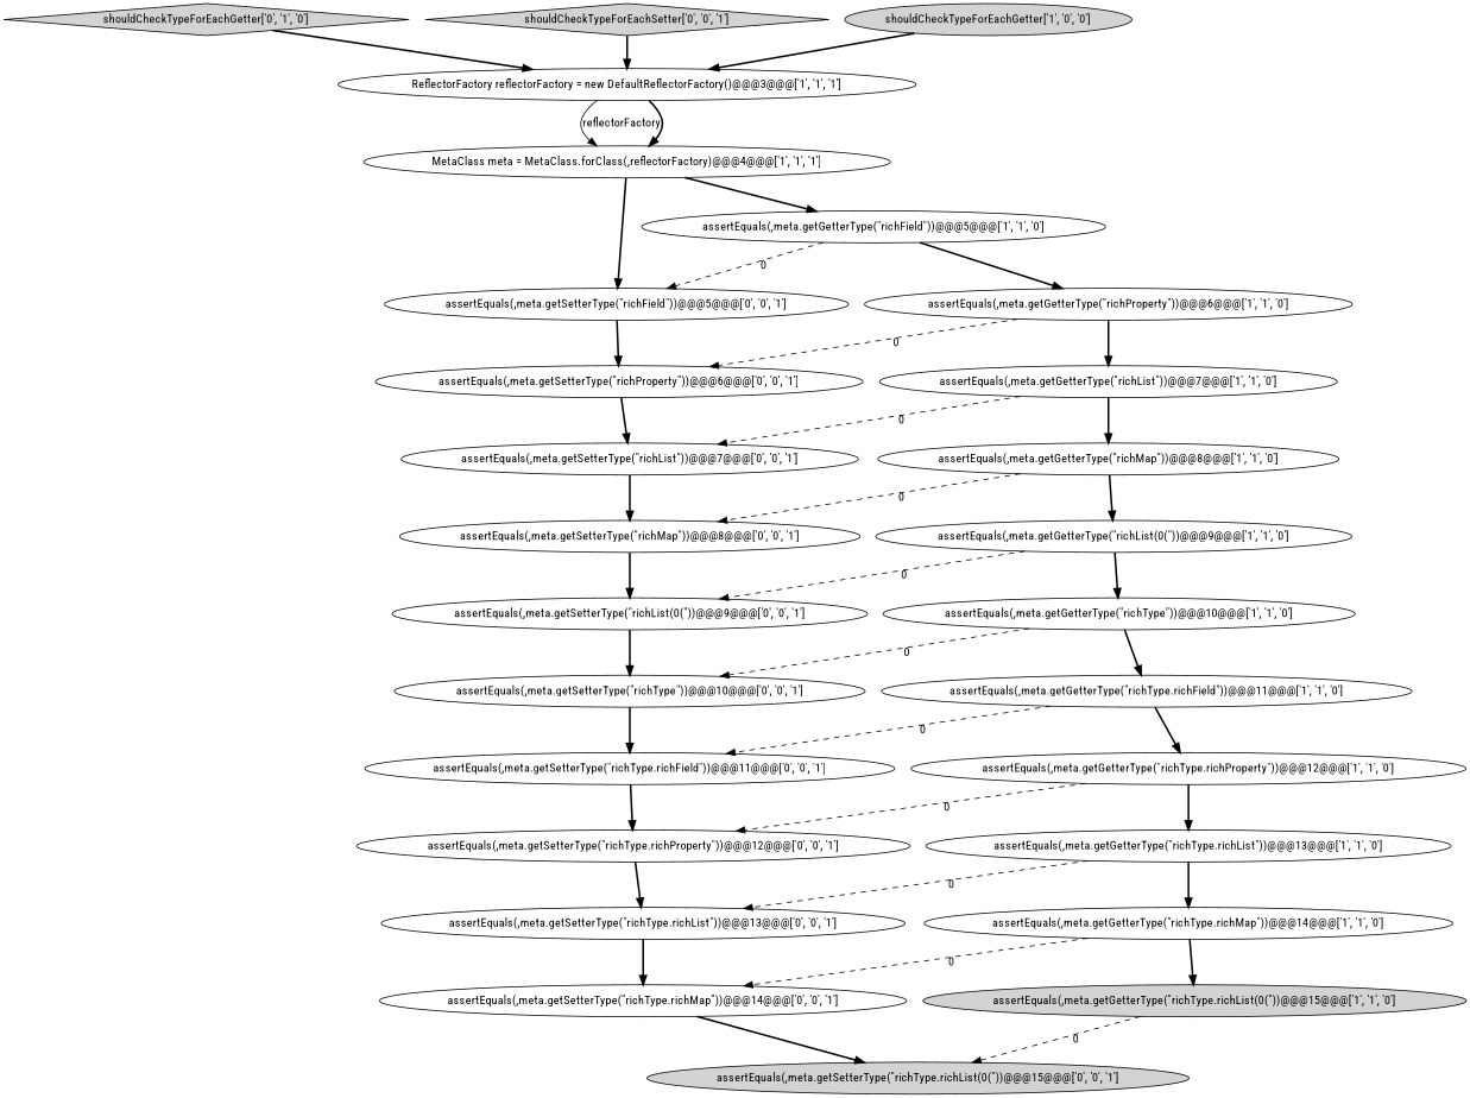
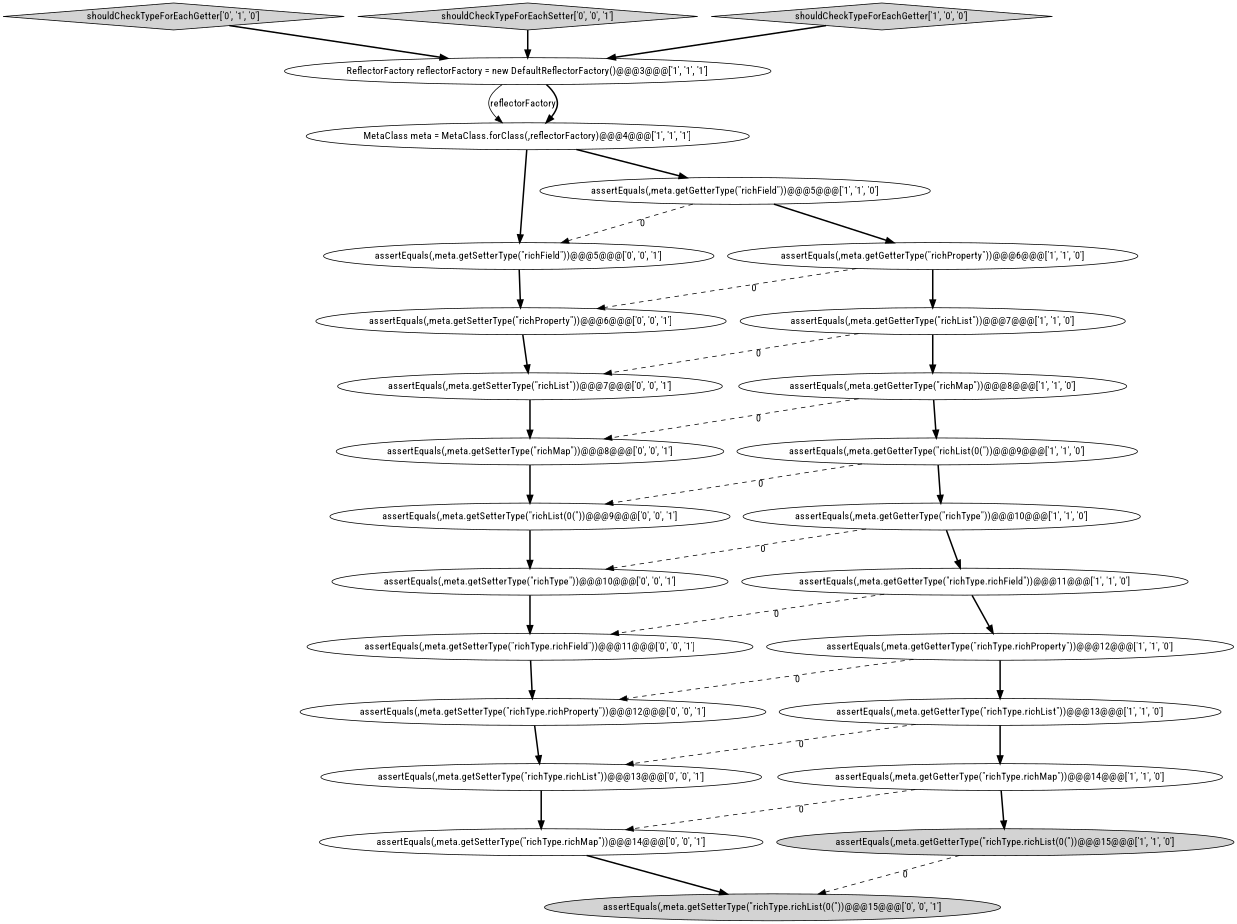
  digraph {
    fontname="Roboto Condensed"
    node [fillcolor=white shape=ellipse style=filled fontname="Roboto Condensed"]
    edge [style=bold fontname="Roboto Condensed"]
    n1 [label="assertEquals(,meta.getGetterType(\"richType.richProperty\"))@@@12@@@['1', '1', '0']"]
    n2 [label="assertEquals(,meta.getSetterType(\"richType.richProperty\"))@@@12@@@['0', '0', '1']"]
    n3 [label="assertEquals(,meta.getGetterType(\"richType.richList\"))@@@13@@@['1', '1', '0']"]
    n4 [label="assertEquals(,meta.getGetterType(\"richType.richField\"))@@@11@@@['1', '1', '0']"]
    n5 [label="assertEquals(,meta.getSetterType(\"richType.richField\"))@@@11@@@['0', '0', '1']"]
    n6 [label="assertEquals(,meta.getSetterType(\"richField\"))@@@5@@@['0', '0', '1']"]
    n7 [label="assertEquals(,meta.getSetterType(\"richProperty\"))@@@6@@@['0', '0', '1']"]
    n8 [label="ReflectorFactory reflectorFactory = new DefaultReflectorFactory()@@@3@@@['1', '1', '1']"]
    n9 [label="MetaClass meta = MetaClass.forClass(,reflectorFactory)@@@4@@@['1', '1', '1']"]
    n10 [label="assertEquals(,meta.getGetterType(\"richList(0(\"))@@@9@@@['1', '1', '0']"]
    n11 [label="assertEquals(,meta.getGetterType(\"richType\"))@@@10@@@['1', '1', '0']"]
    n12 [label="assertEquals(,meta.getSetterType(\"richList(0(\"))@@@9@@@['0', '0', '1']"]
    n13 [label="assertEquals(,meta.getSetterType(\"richType.richList\"))@@@13@@@['0', '0', '1']"]
    n14 [label="assertEquals(,meta.getGetterType(\"richType.richMap\"))@@@14@@@['1', '1', '0']"]
    n15 [fillcolor=lightgray label="assertEquals(,meta.getGetterType(\"richType.richList(0(\"))@@@15@@@['1', '1', '0']"]
    n16 [label="assertEquals(,meta.getSetterType(\"richType.richMap\"))@@@14@@@['0', '0', '1']"]
    n17 [label="assertEquals(,meta.getSetterType(\"richType\"))@@@10@@@['0', '0', '1']"]
    n18 [fillcolor=lightgray label="assertEquals(,meta.getSetterType(\"richType.richList(0(\"))@@@15@@@['0', '0', '1']"]
    n19 [fillcolor=lightgray label="shouldCheckTypeForEachGetter['0', '1', '0']" shape=diamond]
    n20 [label="assertEquals(,meta.getGetterType(\"richField\"))@@@5@@@['1', '1', '0']"]
    n21 [label="assertEquals(,meta.getGetterType(\"richProperty\"))@@@6@@@['1', '1', '0']"]
    n22 [fillcolor=lightgray label="shouldCheckTypeForEachSetter['0', '0', '1']" shape=diamond]
-   n23 [fillcolor=lightgray label="shouldCheckTypeForEachGetter['1', '0', '0']"]
+   n23 [fillcolor=lightgray label="shouldCheckTypeForEachGetter['1', '0', '0']" shape=diamond]
    n24 [label="assertEquals(,meta.getSetterType(\"richList\"))@@@7@@@['0', '0', '1']"]
    n25 [label="assertEquals(,meta.getGetterType(\"richList\"))@@@7@@@['1', '1', '0']"]
    n26 [label="assertEquals(,meta.getGetterType(\"richMap\"))@@@8@@@['1', '1', '0']"]
    n27 [label="assertEquals(,meta.getSetterType(\"richMap\"))@@@8@@@['0', '0', '1']"]
    n1 -> n2 [label=0 style=dashed]
    n1 -> n3
    n2 -> n13
    n3 -> n13 [label=0 style=dashed]
    n3 -> n14
    n4 -> n1
    n4 -> n5 [label=0 style=dashed]
    n5 -> n2
    n6 -> n7
    n7 -> n24
    n8 -> n9 [label=reflectorFactory style=solid]
    n8 -> n9
    n9 -> n6
    n9 -> n20
    n10 -> n11
    n10 -> n12 [label=0 style=dashed]
    n11 -> n4
    n11 -> n17 [label=0 style=dashed]
    n12 -> n17
    n13 -> n16
    n14 -> n15
    n14 -> n16 [label=0 style=dashed]
    n15 -> n18 [label=0 style=dashed]
    n16 -> n18
    n17 -> n5
    n19 -> n8
    n20 -> n6 [label=0 style=dashed]
    n20 -> n21
    n21 -> n7 [label=0 style=dashed]
    n21 -> n25
    n22 -> n8
    n23 -> n8
    n24 -> n27
    n25 -> n24 [label=0 style=dashed]
    n25 -> n26
    n26 -> n10
    n26 -> n27 [label=0 style=dashed]
    n27 -> n12
  }
